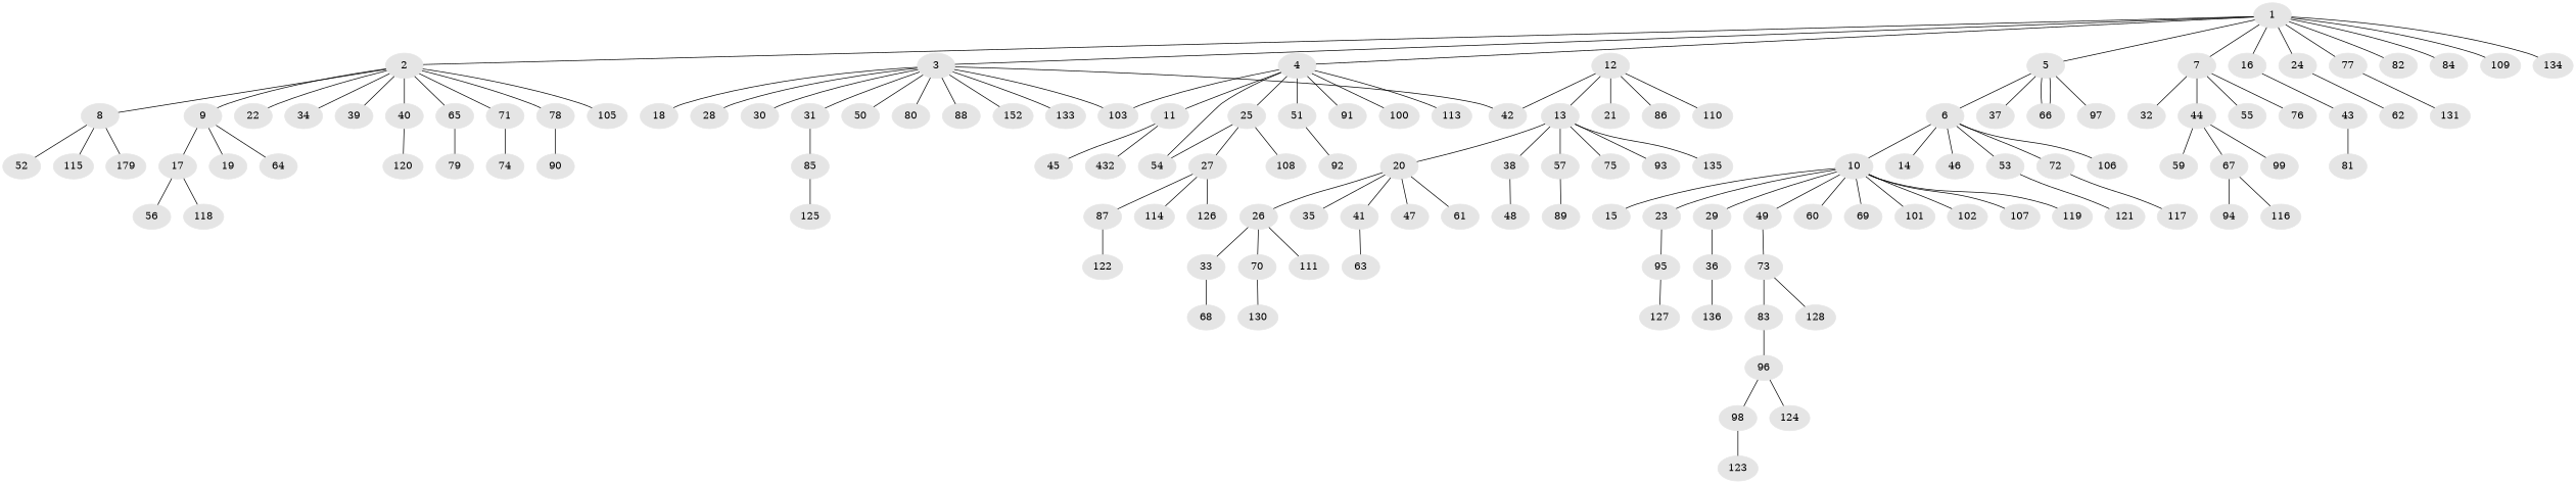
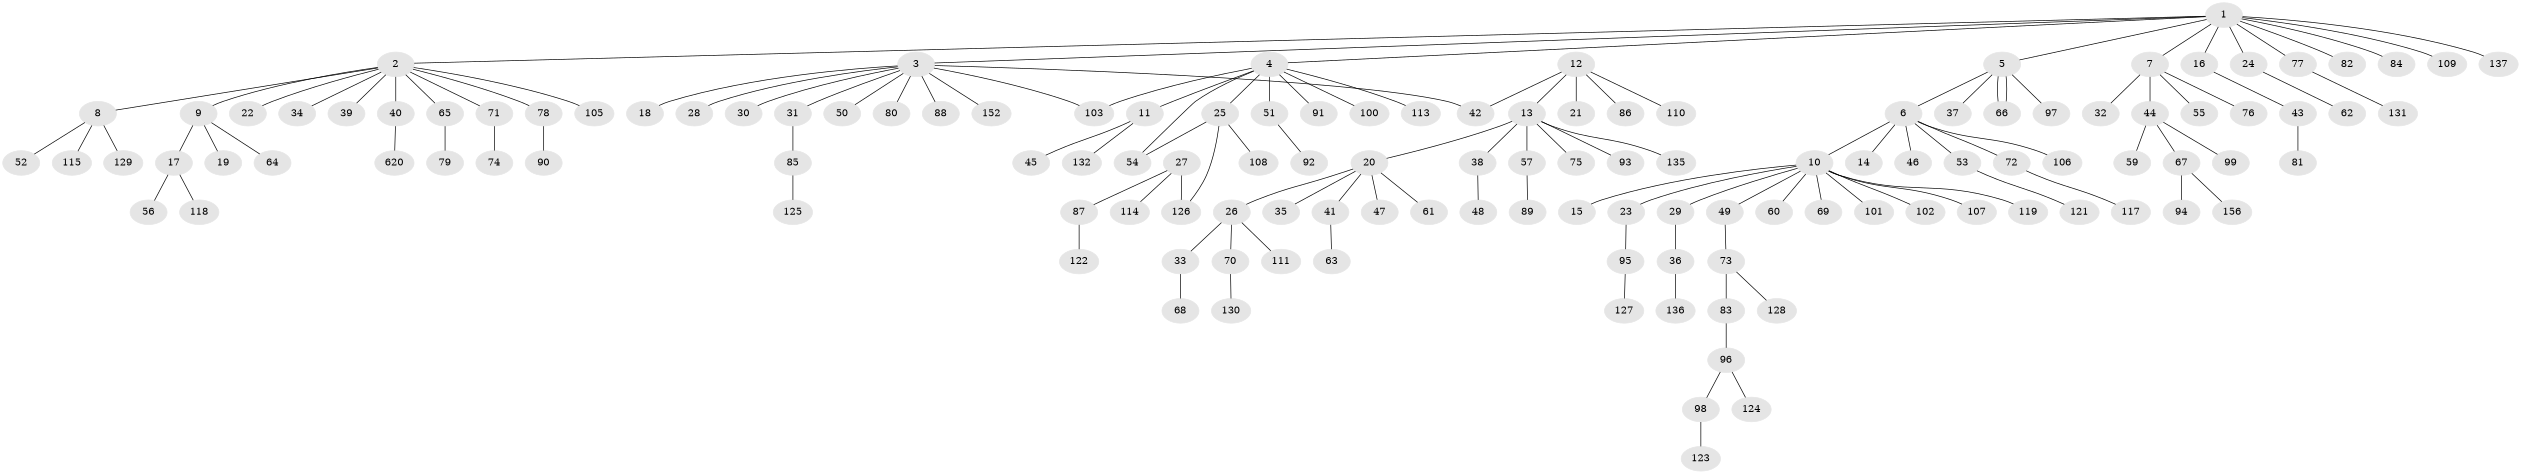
  graph {
    node [color=gray90 style=filled]
    1
    2
    3
    4
    5
    7
    16
    24
    77
    82
    84
    109
-   134
+   134 [label=137]
    8
    9
    22
    34
    39
    40
    65
    71
    78
    105
    18
    28
    30
    31
    50
    80
    88
    103
    n32 [label=152]
-   133
    42
    11
    25
    51
    54
    91
    100
    113
    6
    37
    66
    97
    32
    44
    55
    76
    43
    62
    131
    52
    115
-   129 [label=179]
+   129
    17
    19
    64
-   120
+   120 [label=620]
    79
    74
    90
    12
    13
    21
    86
    110
    85
    45
-   132 [label=432]
+   132
    27
    108
    92
    10
    14
    46
    53
    72
    106
    15
    23
    29
    49
    60
    69
    101
    102
    107
    119
    121
    117
    59
    67
    99
    56
    118
    95
    36
    73
    20
    38
    57
    75
    93
    135
    26
    35
    41
    47
    61
    48
    89
    127
    81
    33
    70
    111
    63
    87
    114
    126
    68
    130
    122
    136
    125
    94
-   116
+   116 [label=156]
    83
    128
    96
    98
    124
    123
    1 -- 2
    1 -- 3
    1 -- 4
    1 -- 5
    1 -- 7
    1 -- 16
    1 -- 24
    1 -- 77
    1 -- 82
    1 -- 84
    1 -- 109
    1 -- 134
    2 -- 8
    2 -- 9
    2 -- 22
    2 -- 34
    2 -- 39
    2 -- 40
    2 -- 65
    2 -- 71
    2 -- 78
    2 -- 105
    3 -- 18
    3 -- 28
    3 -- 30
    3 -- 31
    3 -- 50
    3 -- 80
    3 -- 88
    3 -- 103
    3 -- n32
-   3 -- 133
    3 -- 42
    4 -- 103
    4 -- 11
    4 -- 25
    4 -- 51
    4 -- 54
    4 -- 91
    4 -- 100
    4 -- 113
    5 -- 6
    5 -- 37
    5 -- 66
    5 -- 66
    5 -- 97
    7 -- 32
    7 -- 44
    7 -- 55
    7 -- 76
    16 -- 43
    24 -- 62
    77 -- 131
    8 -- 52
    8 -- 115
    8 -- 129
    9 -- 17
    9 -- 19
    9 -- 64
    40 -- 120
    65 -- 79
    71 -- 74
    78 -- 90
    31 -- 85
    11 -- 45
    11 -- 132
    25 -- 54
-   25 -- 27
+   25 -- 126
    25 -- 108
    51 -- 92
    6 -- 10
    6 -- 14
    6 -- 46
    6 -- 53
    6 -- 72
    6 -- 106
    44 -- 59
    44 -- 67
    44 -- 99
    43 -- 81
    17 -- 56
    17 -- 118
    12 -- 42
    12 -- 13
    12 -- 21
    12 -- 86
    12 -- 110
    13 -- 20
    13 -- 38
    13 -- 57
    13 -- 75
    13 -- 93
    13 -- 135
    85 -- 125
    27 -- 87
    27 -- 114
    27 -- 126
    10 -- 15
    10 -- 23
    10 -- 29
    10 -- 49
    10 -- 60
    10 -- 69
    10 -- 101
    10 -- 102
    10 -- 107
    10 -- 119
    53 -- 121
    72 -- 117
    23 -- 95
    29 -- 36
    49 -- 73
    67 -- 94
    67 -- 116
    95 -- 127
    36 -- 136
    73 -- 83
    73 -- 128
    20 -- 26
    20 -- 35
    20 -- 41
    20 -- 47
    20 -- 61
    38 -- 48
    57 -- 89
    26 -- 33
    26 -- 70
    26 -- 111
    41 -- 63
    33 -- 68
    70 -- 130
    87 -- 122
    83 -- 96
    96 -- 98
    96 -- 124
    98 -- 123
  }
